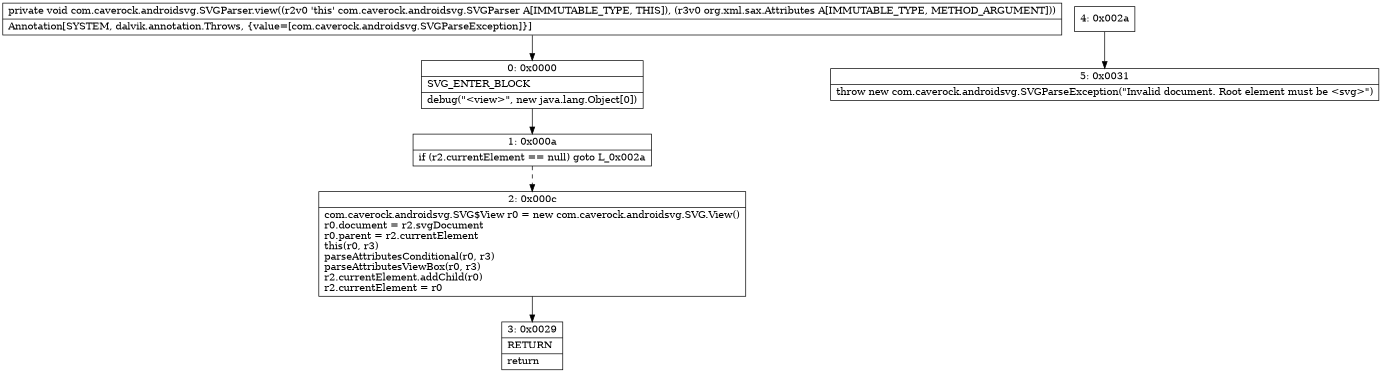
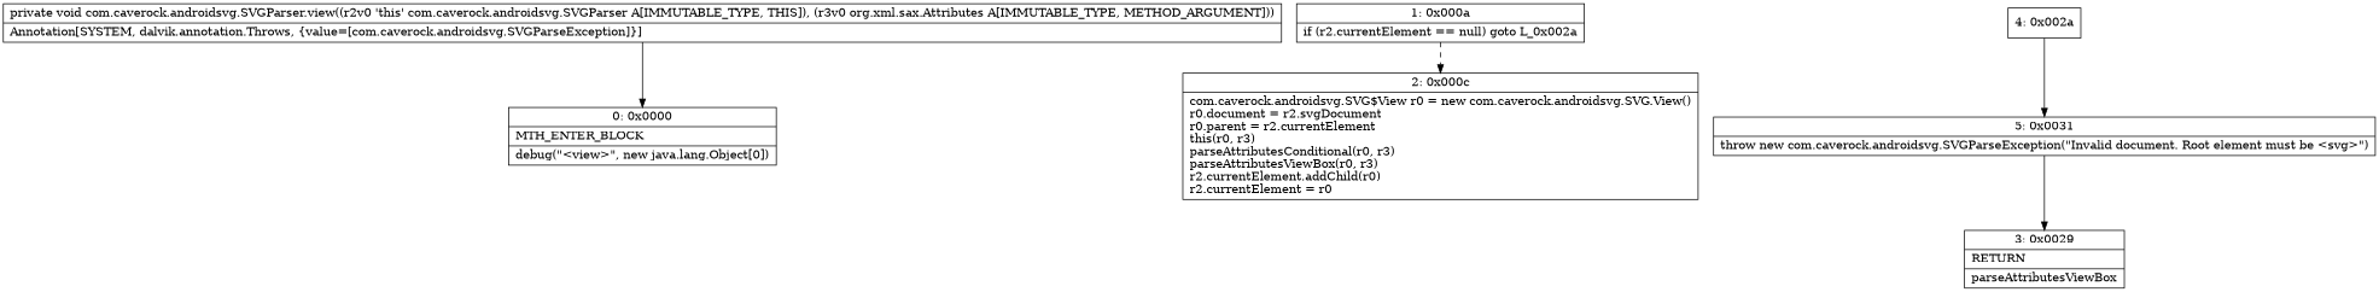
  digraph {
    node [shape=record]
-   n1 [label="{0\:\ 0x0000|SVG_ENTER_BLOCK\l|debug(\"\<view\>\", new java.lang.Object[0])\l}"]
+   n1 [label="{0\:\ 0x0000|MTH_ENTER_BLOCK\l|debug(\"\<view\>\", new java.lang.Object[0])\l}"]
    n2 [label="{1\:\ 0x000a|if (r2.currentElement == null) goto L_0x002a\l}"]
    n3 [label="{2\:\ 0x000c|com.caverock.androidsvg.SVG$View r0 = new com.caverock.androidsvg.SVG.View()\lr0.document = r2.svgDocument\lr0.parent = r2.currentElement\lthis(r0, r3)\lparseAttributesConditional(r0, r3)\lparseAttributesViewBox(r0, r3)\lr2.currentElement.addChild(r0)\lr2.currentElement = r0\l}"]
-   n4 [label="{3\:\ 0x0029|RETURN\l|return\l}"]
+   n4 [label="{3\:\ 0x0029|RETURN\l|parseAttributesViewBox\l}"]
    n5 [label="{4\:\ 0x002a}"]
    n6 [label="{5\:\ 0x0031|throw new com.caverock.androidsvg.SVGParseException(\"Invalid document. Root element must be \<svg\>\")\l}"]
    n7 [label="{private void com.caverock.androidsvg.SVGParser.view((r2v0 'this' com.caverock.androidsvg.SVGParser A[IMMUTABLE_TYPE, THIS]), (r3v0 org.xml.sax.Attributes A[IMMUTABLE_TYPE, METHOD_ARGUMENT]))  | Annotation[SYSTEM, dalvik.annotation.Throws, \{value=[com.caverock.androidsvg.SVGParseException]\}]\l}"]
-   n1 -> n2
    n2 -> n3 [style=dashed]
-   n3 -> n4
+   n6 -> n4
    n5 -> n6
    n7 -> n1
  }
